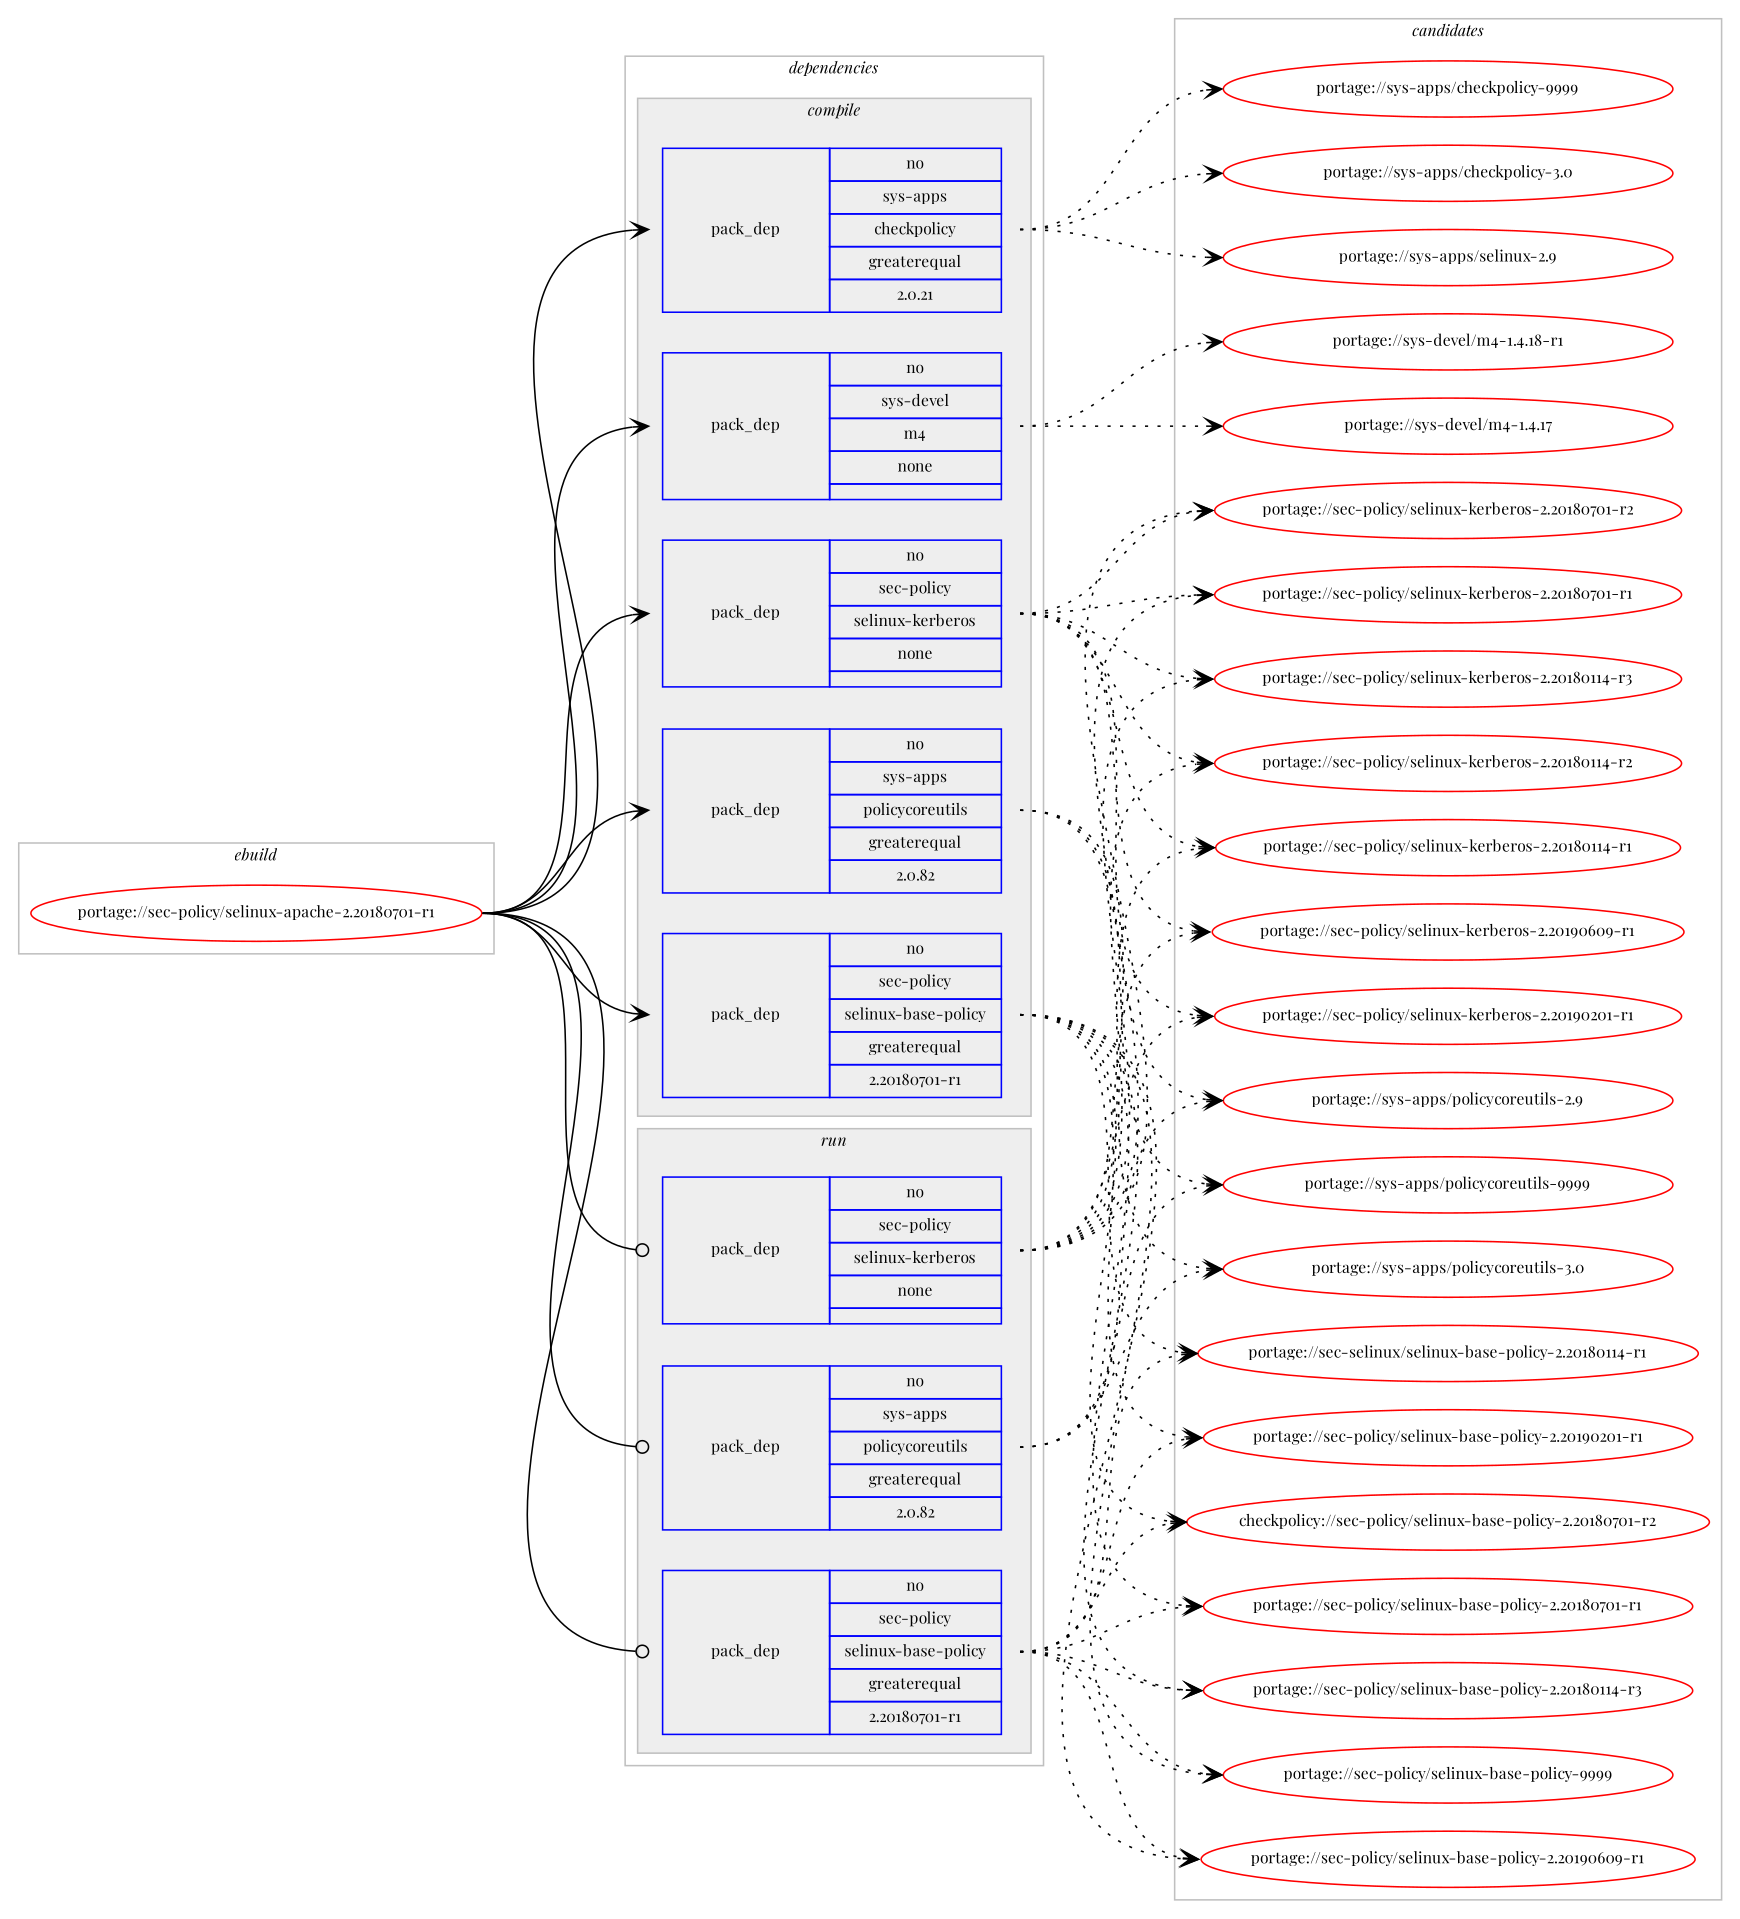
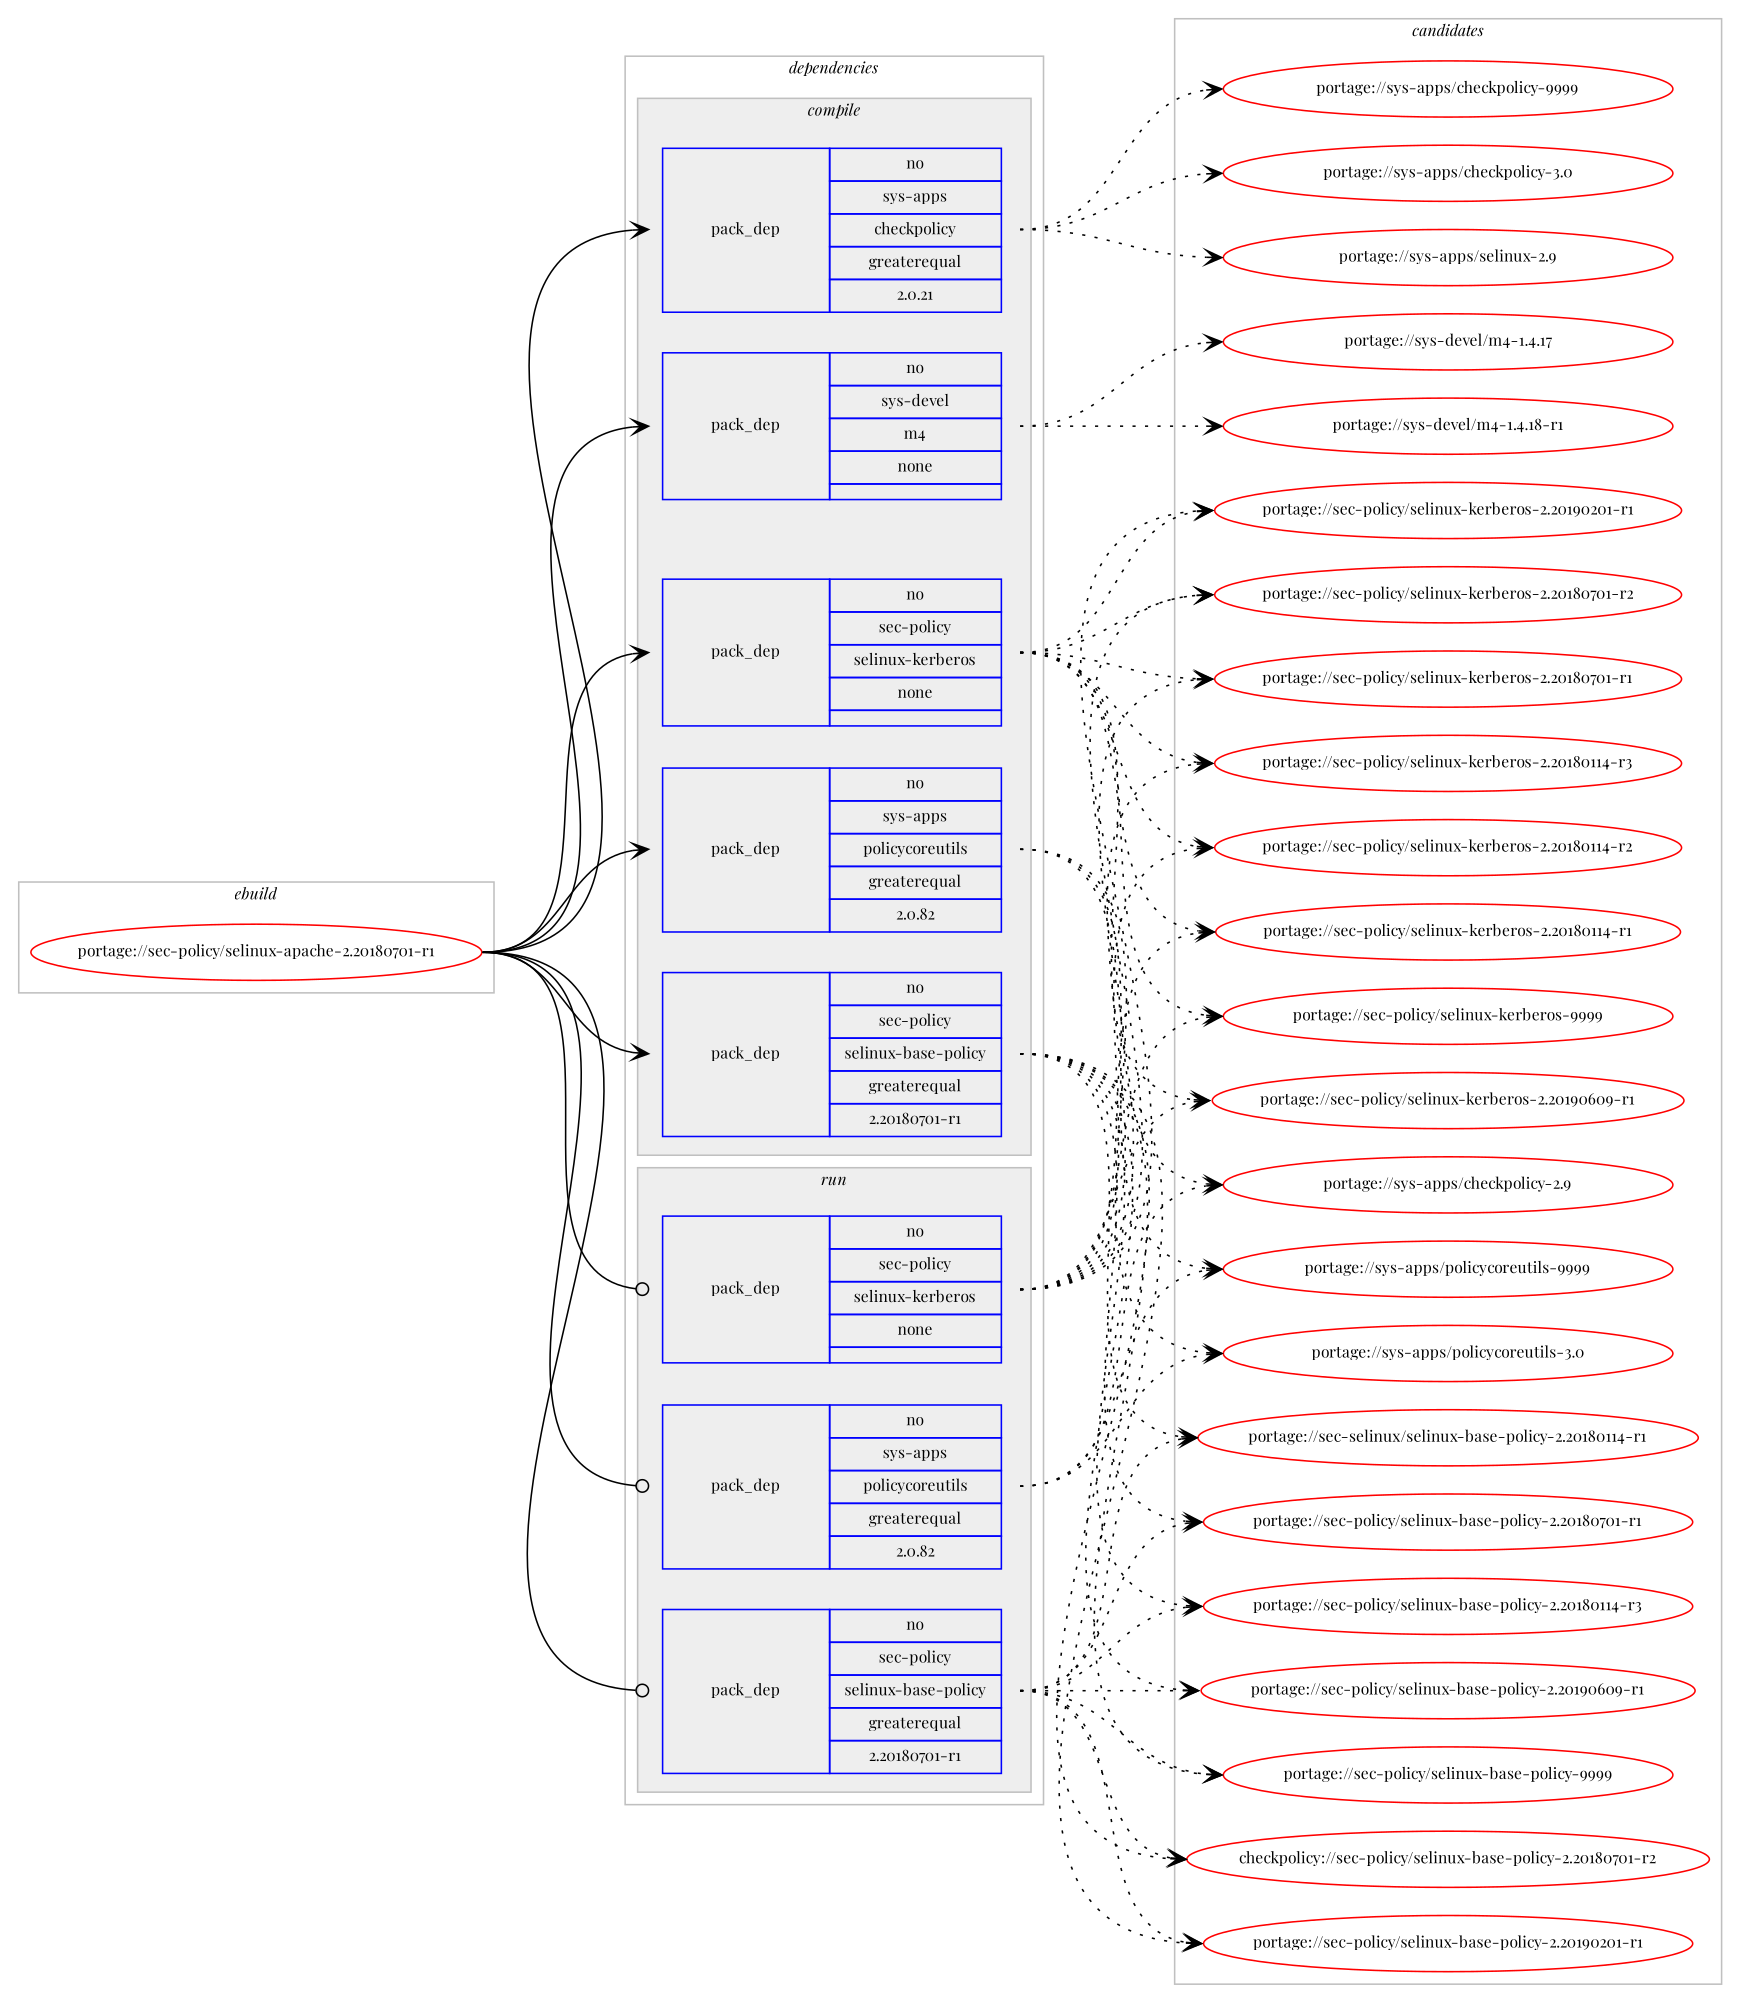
  digraph {
    compound=true
    concentrate=true
    fontname="Playfair Display"
    fontsize=10
    newrank=true
    rankdir=LR
    ranksep=1.5
    node [color=red fontname="Playfair Display" fontsize=10]
    edge [arrowhead=vee fontname="Playfair Display" headport=w style=dotted tailport=e weight=100]
    n1 [label="portage://sec-policy/selinux-apache-2.20180701-r1" width=4]
    n2 [color=blue label=<<TABLE BORDER="0" CELLBORDER="1" CELLSPACING="0" CELLPADDING="4" WIDTH="220"><TR><TD ROWSPAN="6" CELLPADDING="30">pack_dep</TD></TR><TR><TD WIDTH="110">no</TD></TR><TR><TD>sec-policy</TD></TR><TR><TD>selinux-base-policy</TD></TR><TR><TD>greaterequal</TD></TR><TR><TD>2.20180701-r1</TD></TR></TABLE>> shape=none]
    n3 [color=blue label=<<TABLE BORDER="0" CELLBORDER="1" CELLSPACING="0" CELLPADDING="4" WIDTH="220"><TR><TD ROWSPAN="6" CELLPADDING="30">pack_dep</TD></TR><TR><TD WIDTH="110">no</TD></TR><TR><TD>sec-policy</TD></TR><TR><TD>selinux-kerberos</TD></TR><TR><TD>none</TD></TR><TR><TD></TD></TR></TABLE>> shape=none]
    n4 [color=blue label=<<TABLE BORDER="0" CELLBORDER="1" CELLSPACING="0" CELLPADDING="4" WIDTH="220"><TR><TD ROWSPAN="6" CELLPADDING="30">pack_dep</TD></TR><TR><TD WIDTH="110">no</TD></TR><TR><TD>sys-apps</TD></TR><TR><TD>checkpolicy</TD></TR><TR><TD>greaterequal</TD></TR><TR><TD>2.0.21</TD></TR></TABLE>> shape=none]
    n5 [color=blue label=<<TABLE BORDER="0" CELLBORDER="1" CELLSPACING="0" CELLPADDING="4" WIDTH="220"><TR><TD ROWSPAN="6" CELLPADDING="30">pack_dep</TD></TR><TR><TD WIDTH="110">no</TD></TR><TR><TD>sys-apps</TD></TR><TR><TD>policycoreutils</TD></TR><TR><TD>greaterequal</TD></TR><TR><TD>2.0.82</TD></TR></TABLE>> shape=none]
    n6 [color=blue label=<<TABLE BORDER="0" CELLBORDER="1" CELLSPACING="0" CELLPADDING="4" WIDTH="220"><TR><TD ROWSPAN="6" CELLPADDING="30">pack_dep</TD></TR><TR><TD WIDTH="110">no</TD></TR><TR><TD>sys-devel</TD></TR><TR><TD>m4</TD></TR><TR><TD>none</TD></TR><TR><TD></TD></TR></TABLE>> shape=none]
    n7 [color=blue label=<<TABLE BORDER="0" CELLBORDER="1" CELLSPACING="0" CELLPADDING="4" WIDTH="220"><TR><TD ROWSPAN="6" CELLPADDING="30">pack_dep</TD></TR><TR><TD WIDTH="110">no</TD></TR><TR><TD>sec-policy</TD></TR><TR><TD>selinux-base-policy</TD></TR><TR><TD>greaterequal</TD></TR><TR><TD>2.20180701-r1</TD></TR></TABLE>> shape=none]
    n8 [color=blue label=<<TABLE BORDER="0" CELLBORDER="1" CELLSPACING="0" CELLPADDING="4" WIDTH="220"><TR><TD ROWSPAN="6" CELLPADDING="30">pack_dep</TD></TR><TR><TD WIDTH="110">no</TD></TR><TR><TD>sec-policy</TD></TR><TR><TD>selinux-kerberos</TD></TR><TR><TD>none</TD></TR><TR><TD></TD></TR></TABLE>> shape=none]
    n9 [color=blue label=<<TABLE BORDER="0" CELLBORDER="1" CELLSPACING="0" CELLPADDING="4" WIDTH="220"><TR><TD ROWSPAN="6" CELLPADDING="30">pack_dep</TD></TR><TR><TD WIDTH="110">no</TD></TR><TR><TD>sys-apps</TD></TR><TR><TD>policycoreutils</TD></TR><TR><TD>greaterequal</TD></TR><TR><TD>2.0.82</TD></TR></TABLE>> shape=none]
    n10 [label="portage://sec-policy/selinux-base-policy-9999" width=4]
    n11 [label="portage://sec-policy/selinux-base-policy-2.20190609-r1" width=4]
    n12 [label="portage://sec-policy/selinux-base-policy-2.20190201-r1" width=4]
    n13 [label="checkpolicy://sec-policy/selinux-base-policy-2.20180701-r2" width=4]
    n14 [label="portage://sec-policy/selinux-base-policy-2.20180701-r1" width=4]
    n15 [label="portage://sec-policy/selinux-base-policy-2.20180114-r3" width=4]
    n16 [label="portage://sec-selinux/selinux-base-policy-2.20180114-r1" width=4]
+   n17 [label="portage://sec-policy/selinux-kerberos-9999" width=4]
    n18 [label="portage://sec-policy/selinux-kerberos-2.20190609-r1" width=4]
    n19 [label="portage://sec-policy/selinux-kerberos-2.20190201-r1" width=4]
    n20 [label="portage://sec-policy/selinux-kerberos-2.20180701-r2" width=4]
    n21 [label="portage://sec-policy/selinux-kerberos-2.20180701-r1" width=4]
    n22 [label="portage://sec-policy/selinux-kerberos-2.20180114-r3" width=4]
    n23 [label="portage://sec-policy/selinux-kerberos-2.20180114-r2" width=4]
    n24 [label="portage://sec-policy/selinux-kerberos-2.20180114-r1" width=4]
    n25 [label="portage://sys-apps/checkpolicy-9999" width=4]
    n26 [label="portage://sys-apps/checkpolicy-3.0" width=4]
    n27 [label="portage://sys-apps/selinux-2.9" width=4]
    n28 [label="portage://sys-apps/policycoreutils-9999" width=4]
    n29 [label="portage://sys-apps/policycoreutils-3.0" width=4]
-   n30 [label="portage://sys-apps/policycoreutils-2.9" width=4]
+   n30 [label="portage://sys-apps/checkpolicy-2.9" width=4]
    n31 [label="portage://sys-devel/m4-1.4.18-r1" width=4]
    n32 [label="portage://sys-devel/m4-1.4.17" width=4]
    subgraph cluster_1 {
      color=gray
      label=<<i>ebuild</i>>
      rank=same
      n1
    }
    subgraph cluster_2 {
      color=gray
      label=<<i>dependencies</i>>
      subgraph cluster_3 {
        color=gray
        fillcolor="#eeeeee"
        label=<<i>compile</i>>
        style=filled
        subgraph sub_4 {
          color=gray
          fillcolor="#eeeeee"
          label=<<i>compile</i>>
          style=filled
          n2
        }
        subgraph sub_5 {
          color=gray
          fillcolor="#eeeeee"
          label=<<i>compile</i>>
          style=filled
          n3
        }
        subgraph sub_6 {
          color=gray
          fillcolor="#eeeeee"
          label=<<i>compile</i>>
          style=filled
          n4
        }
        subgraph sub_7 {
          color=gray
          fillcolor="#eeeeee"
          label=<<i>compile</i>>
          style=filled
          n5
        }
        subgraph sub_8 {
          color=gray
          fillcolor="#eeeeee"
          label=<<i>compile</i>>
          style=filled
          n6
        }
      }
      subgraph cluster_9 {
        color=gray
        fillcolor="#eeeeee"
        label=<<i>compile and run</i>>
        style=filled
      }
      subgraph cluster_10 {
        color=gray
        fillcolor="#eeeeee"
        label=<<i>run</i>>
        style=filled
        subgraph sub_11 {
          color=gray
          fillcolor="#eeeeee"
          label=<<i>run</i>>
          style=filled
          n7
        }
        subgraph sub_12 {
          color=gray
          fillcolor="#eeeeee"
          label=<<i>run</i>>
          style=filled
          n8
        }
        subgraph sub_13 {
          color=gray
          fillcolor="#eeeeee"
          label=<<i>run</i>>
          style=filled
          n9
        }
      }
    }
    subgraph cluster_14 {
      color=gray
      label=<<i>candidates</i>>
      rank=same
      subgraph sub_15 {
        color=black
        label=<<i>candidates</i>>
        nodesep=1
        rank=same
        n10
        n11
        n12
        n13
        n14
        n15
        n16
      }
      subgraph sub_16 {
        color=black
        label=<<i>candidates</i>>
        nodesep=1
        rank=same
+       n17
        n18
        n19
        n20
        n21
        n22
        n23
        n24
      }
      subgraph sub_17 {
        color=black
        label=<<i>candidates</i>>
        nodesep=1
        rank=same
        n25
        n26
        n27
      }
      subgraph sub_18 {
        color=black
        label=<<i>candidates</i>>
        nodesep=1
        rank=same
        n28
        n29
        n30
      }
      subgraph sub_19 {
        color=black
        label=<<i>candidates</i>>
        nodesep=1
        rank=same
        n31
        n32
      }
      subgraph sub_20 {
        color=black
        label=<<i>candidates</i>>
        nodesep=1
        rank=same
        n10
        n11
        n12
        n13
        n14
        n15
        n16
      }
      subgraph sub_21 {
        color=black
        label=<<i>candidates</i>>
        nodesep=1
        rank=same
+       n17
        n18
        n19
        n20
        n21
        n22
        n23
        n24
      }
      subgraph sub_22 {
        color=black
        label=<<i>candidates</i>>
        nodesep=1
        rank=same
        n28
        n29
        n30
      }
    }
    n1 -> n2 [style=solid weight=20]
    n1 -> n3 [style=solid weight=20]
    n1 -> n4 [style=solid weight=20]
    n1 -> n5 [style=solid weight=20]
    n1 -> n6 [style=solid weight=20]
    n1 -> n7 [arrowhead=odot style=solid weight=20]
    n1 -> n8 [arrowhead=odot style=solid weight=20]
    n1 -> n9 [arrowhead=odot style=solid weight=20]
    n2 -> n10
    n2 -> n11
    n2 -> n12
    n2 -> n13
    n2 -> n14
    n2 -> n15
    n2 -> n16
+   n3 -> n17
    n3 -> n18
    n3 -> n19
    n3 -> n20
    n3 -> n21
    n3 -> n22
    n3 -> n23
    n3 -> n24
    n4 -> n25
    n4 -> n26
    n4 -> n27
    n5 -> n28
    n5 -> n29
    n5 -> n30
    n6 -> n31
    n6 -> n32
    n7 -> n10
    n7 -> n11
    n7 -> n12
    n7 -> n13
    n7 -> n14
    n7 -> n15
    n7 -> n16
+   n8 -> n17
    n8 -> n18
    n8 -> n19
    n8 -> n20
    n8 -> n21
    n8 -> n22
    n8 -> n23
    n8 -> n24
    n9 -> n28
    n9 -> n29
    n9 -> n30
  }
